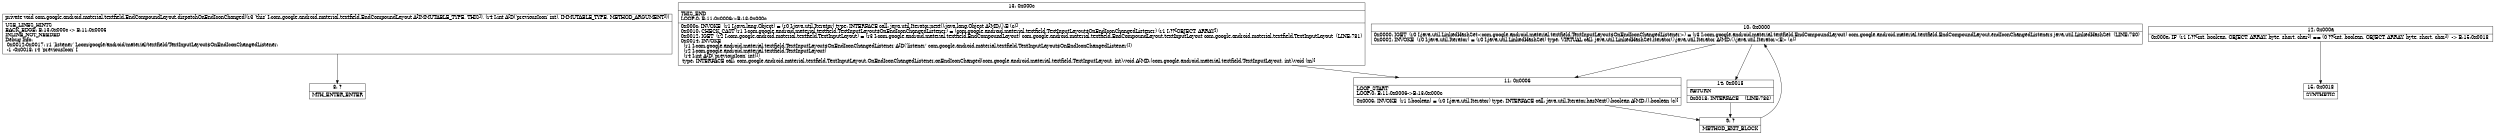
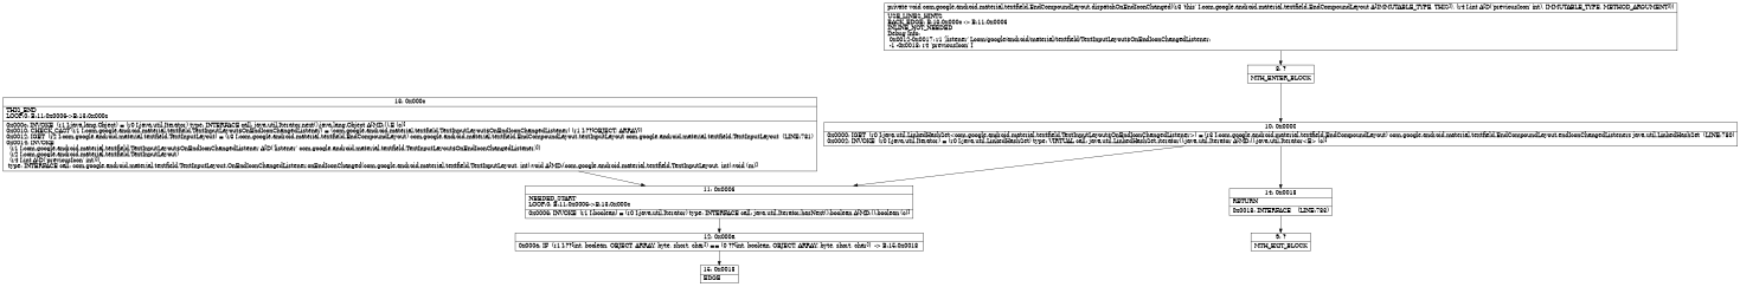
  digraph {
    node [shape=record]
-   n1 [label="{8\:\ ?|MTH_ENTER_ENTER\l}"]
+   n1 [label="{8\:\ ?|MTH_ENTER_BLOCK\l}"]
    n2 [label="{10\:\ 0x0000|0x0000: IGET  (r0 I:java.util.LinkedHashSet\<com.google.android.material.textfield.TextInputLayout$OnEndIconChangedListener\>) = (r3 I:com.google.android.material.textfield.EndCompoundLayout) com.google.android.material.textfield.EndCompoundLayout.endIconChangedListeners java.util.LinkedHashSet  (LINE:780)\l0x0002: INVOKE  (r0 I:java.util.Iterator) = (r0 I:java.util.LinkedHashSet) type: VIRTUAL call: java.util.LinkedHashSet.iterator():java.util.Iterator A[MD:():java.util.Iterator\<E\> (c)]\l}"]
-   n3 [label="{11\:\ 0x0006|LOOP_START\lLOOP:0: B:11:0x0006\-\>B:13:0x000c\l|0x0006: INVOKE  (r1 I:boolean) = (r0 I:java.util.Iterator) type: INTERFACE call: java.util.Iterator.hasNext():boolean A[MD:():boolean (c)]\l}"]
+   n3 [label="{11\:\ 0x0006|NEEDED_START\lLOOP:0: B:11:0x0006\-\>B:13:0x000c\l|0x0006: INVOKE  (r1 I:boolean) = (r0 I:java.util.Iterator) type: INTERFACE call: java.util.Iterator.hasNext():boolean A[MD:():boolean (c)]\l}"]
    n4 [label="{14\:\ 0x0018|RETURN\l|0x0018: INTERFACE    (LINE:783)\l}"]
    n5 [label="{12\:\ 0x000a|0x000a: IF  (r1 I:??[int, boolean, OBJECT, ARRAY, byte, short, char]) == (0 ??[int, boolean, OBJECT, ARRAY, byte, short, char])  \-\> B:15:0x0018 \l}"]
-   n6 [label="{15\:\ 0x0018|SYNTHETIC\l}"]
+   n6 [label="{15\:\ 0x0018|EDGE\l}"]
    n7 [label="{13\:\ 0x000c|THIS_END\lLOOP:0: B:11:0x0006\-\>B:13:0x000c\l|0x000c: INVOKE  (r1 I:java.lang.Object) = (r0 I:java.util.Iterator) type: INTERFACE call: java.util.Iterator.next():java.lang.Object A[MD:():E (c)]\l0x0010: CHECK_CAST (r1 I:com.google.android.material.textfield.TextInputLayout$OnEndIconChangedListener) = (com.google.android.material.textfield.TextInputLayout$OnEndIconChangedListener) (r1 I:??[OBJECT, ARRAY]) \l0x0012: IGET  (r2 I:com.google.android.material.textfield.TextInputLayout) = (r3 I:com.google.android.material.textfield.EndCompoundLayout) com.google.android.material.textfield.EndCompoundLayout.textInputLayout com.google.android.material.textfield.TextInputLayout  (LINE:781)\l0x0014: INVOKE  \l  (r1 I:com.google.android.material.textfield.TextInputLayout$OnEndIconChangedListener A[D('listener' com.google.android.material.textfield.TextInputLayout$OnEndIconChangedListener)])\l  (r2 I:com.google.android.material.textfield.TextInputLayout)\l  (r4 I:int A[D('previousIcon' int)])\l type: INTERFACE call: com.google.android.material.textfield.TextInputLayout.OnEndIconChangedListener.onEndIconChanged(com.google.android.material.textfield.TextInputLayout, int):void A[MD:(com.google.android.material.textfield.TextInputLayout, int):void (m)]\l}"]
-   n8 [label="{9\:\ ?|METHOD_EXIT_BLOCK\l}"]
+   n8 [label="{9\:\ ?|MTH_EXIT_BLOCK\l}"]
    n9 [label="{private void com.google.android.material.textfield.EndCompoundLayout.dispatchOnEndIconChanged((r3 'this' I:com.google.android.material.textfield.EndCompoundLayout A[IMMUTABLE_TYPE, THIS]), (r4 I:int A[D('previousIcon' int), IMMUTABLE_TYPE, METHOD_ARGUMENT]))  | USE_LINES_HINTS\lBACK_EDGE: B:13:0x000c \-\> B:11:0x0006\lINLINE_NOT_NEEDED\lDebug Info:\l  0x0012\-0x0017: r1 'listener' Lcom\/google\/android\/material\/textfield\/TextInputLayout$OnEndIconChangedListener;\l  \-1 \-0x0018: r4 'previousIcon' I\l}"]
-   n8 -> n2
+   n1 -> n2
    n2 -> n3
    n2 -> n4
-   n3 -> n8
+   n3 -> n5
    n4 -> n8
    n5 -> n6
    n7 -> n3
    n9 -> n1
  }
